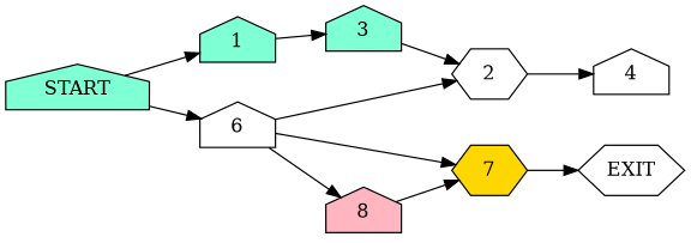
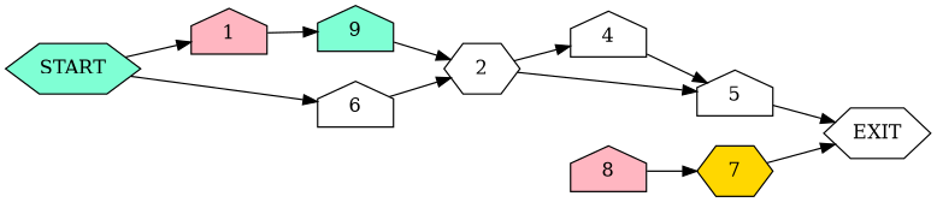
  digraph {
    rankdir=LR
    node [fillcolor=white shape=house style=filled]
-   n1 [fillcolor=aquamarine label=START]
-   1 [fillcolor=aquamarine]
+   n1 [fillcolor=aquamarine label=START shape=hexagon]
+   1 [fillcolor=lightpink]
    6
-   3 [fillcolor=aquamarine]
+   3 [fillcolor=aquamarine label=9]
    2 [shape=hexagon]
    7 [fillcolor=gold shape=hexagon]
    8 [fillcolor=lightpink]
    n8 [label=EXIT shape=hexagon]
    4
+   5
    n1 -> 1
    n1 -> 6
    1 -> 3
    6 -> 2
-   6 -> 7
-   6 -> 8
    3 -> 2
    2 -> 4
+   2 -> 5
    7 -> n8
    8 -> 7
+   4 -> 5
+   5 -> n8
  }
